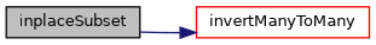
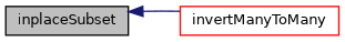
  digraph {
    rankdir=LR
    node [fontname=Helvetica fontsize=10 shape=record]
    n1 [color=black fillcolor=grey75 fontcolor=black height=0.2 label=inplaceSubset style=filled width=0.4]
    n2 [color=red height=0.2 label=invertManyToMany width=0.4]
-   n1 -> n2 [color=midnightblue fontname=Helvetica fontsize=10 labelfontname=Helvetica labelfontsize=10 style=solid]
+   n2 -> n1 [color=midnightblue fontname=Helvetica fontsize=10 labelfontname=Helvetica labelfontsize=10 style=solid]
  }
